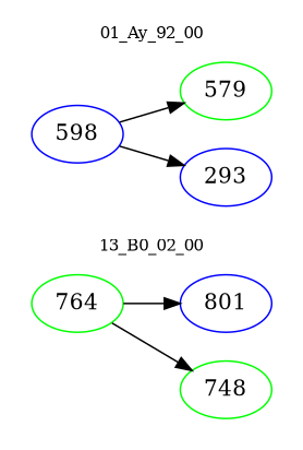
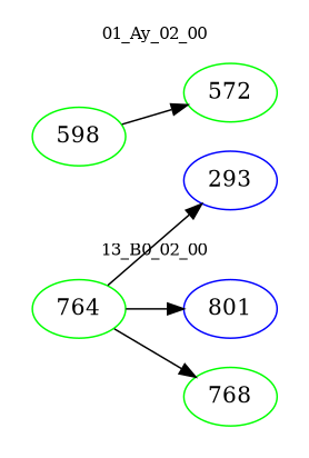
  digraph {
    rankdir=LR
    node [color=green]
    edge [color=black]
-   n1 [color=blue label=598]
-   n2 [label=579]
+   n1 [label=598]
+   n2 [label=572]
    n3 [color=blue label=293]
    n4 [label=764]
-   n5 [label=748]
+   n5 [label=768]
    n6 [color=blue label=801]
    subgraph cluster_1 {
      color=white
      fontsize=10
-     label="01_Ay_92_00"
+     label="01_Ay_02_00"
      n1
      n2
      n3
    }
    subgraph cluster_2 {
      color=white
      fontsize=10
      label="13_B0_02_00"
      n4
      n5
      n6
    }
    n1 -> n2
-   n1 -> n3
+   n4 -> n3
    n4 -> n5
    n4 -> n6
  }
